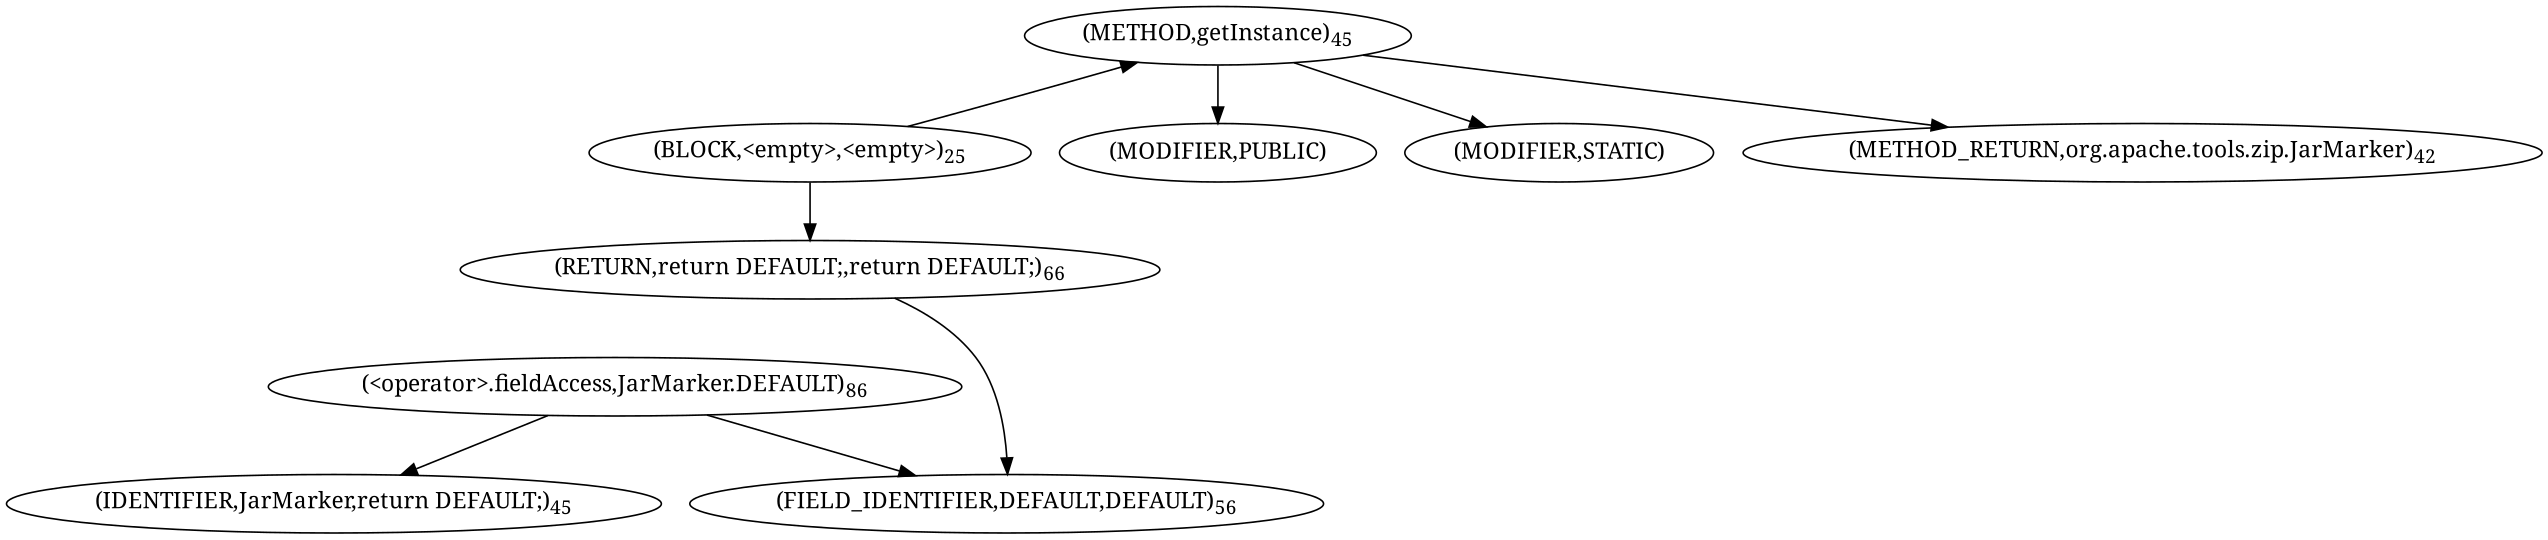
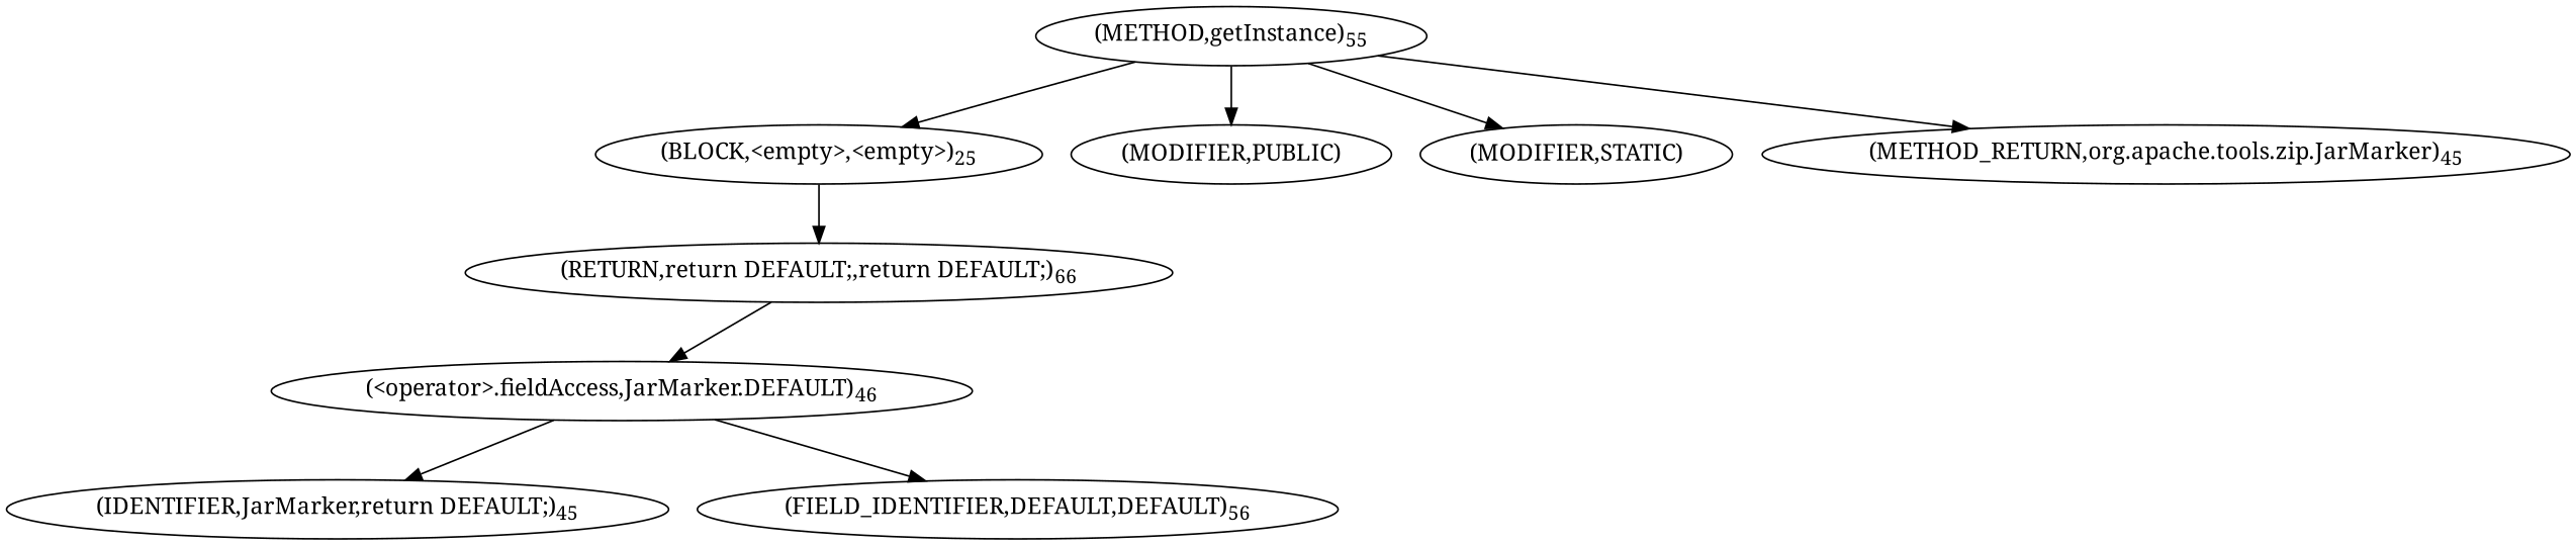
  digraph {
    fontname="Noto Serif"
    node [fontname="Noto Serif"]
    edge [fontname="Noto Serif"]
-   n1 [label=<(METHOD,getInstance)<SUB>45</SUB>>]
+   n1 [label=<(METHOD,getInstance)<SUB>55</SUB>>]
    n2 [label=<(BLOCK,&lt;empty&gt;,&lt;empty&gt;)<SUB>25</SUB>>]
    n3 [label=<(MODIFIER,PUBLIC)>]
    n4 [label=<(MODIFIER,STATIC)>]
-   n5 [label=<(METHOD_RETURN,org.apache.tools.zip.JarMarker)<SUB>42</SUB>>]
+   n5 [label=<(METHOD_RETURN,org.apache.tools.zip.JarMarker)<SUB>45</SUB>>]
    n6 [label=<(RETURN,return DEFAULT;,return DEFAULT;)<SUB>66</SUB>>]
-   n7 [label=<(&lt;operator&gt;.fieldAccess,JarMarker.DEFAULT)<SUB>86</SUB>>]
+   n7 [label=<(&lt;operator&gt;.fieldAccess,JarMarker.DEFAULT)<SUB>46</SUB>>]
    n8 [label=<(IDENTIFIER,JarMarker,return DEFAULT;)<SUB>45</SUB>>]
    n9 [label=<(FIELD_IDENTIFIER,DEFAULT,DEFAULT)<SUB>56</SUB>>]
-   n2 -> n1
+   n1 -> n2
    n1 -> n3
    n1 -> n4
    n1 -> n5
    n2 -> n6
-   n6 -> n9
+   n6 -> n7
    n7 -> n8
    n7 -> n9
  }
